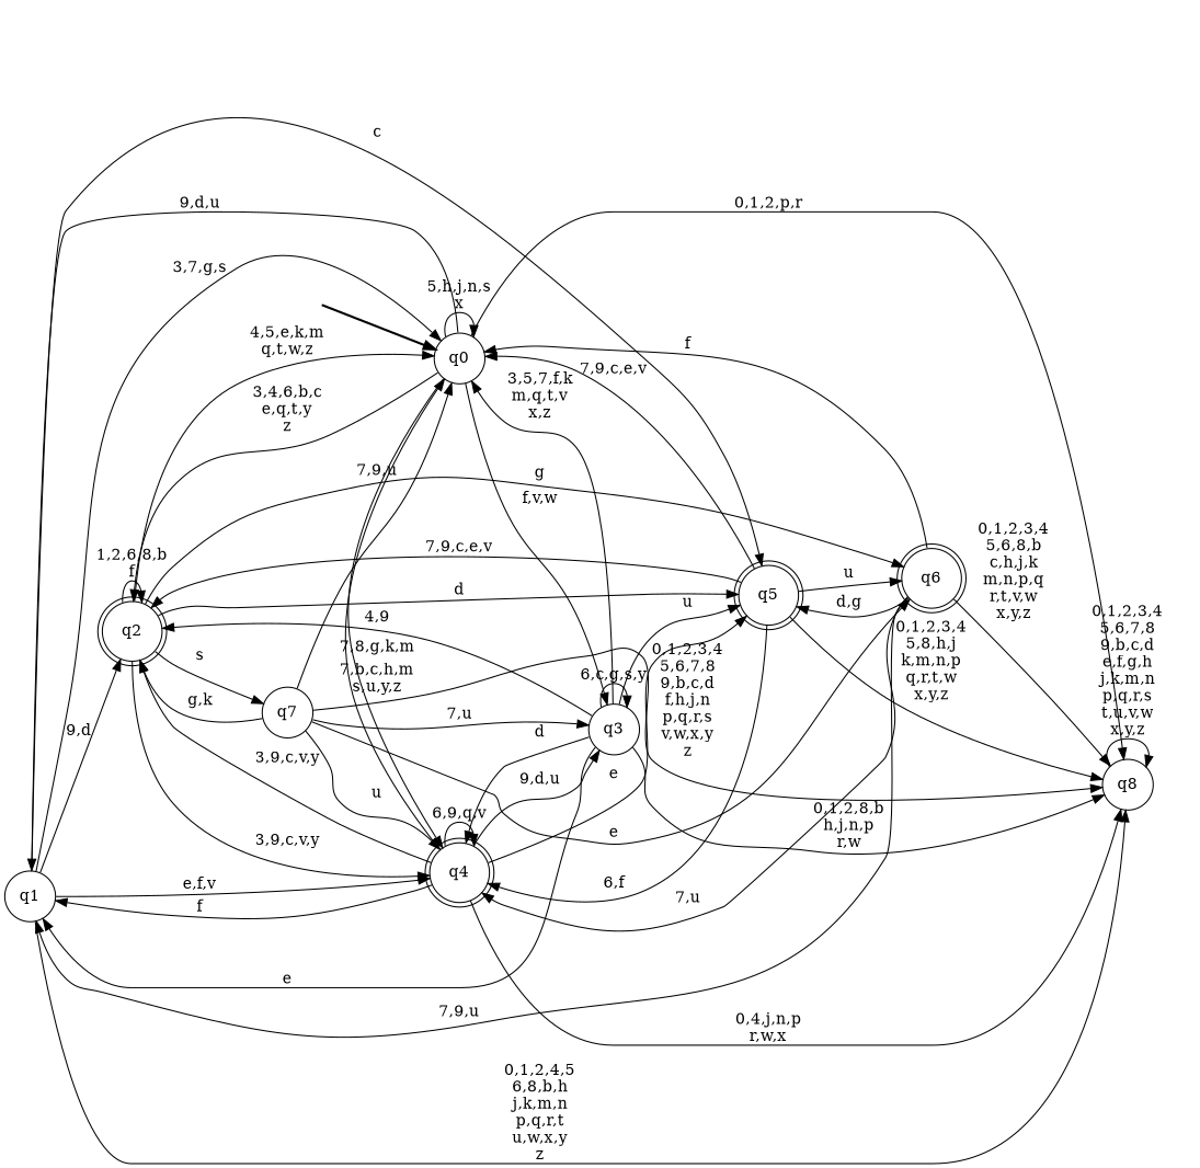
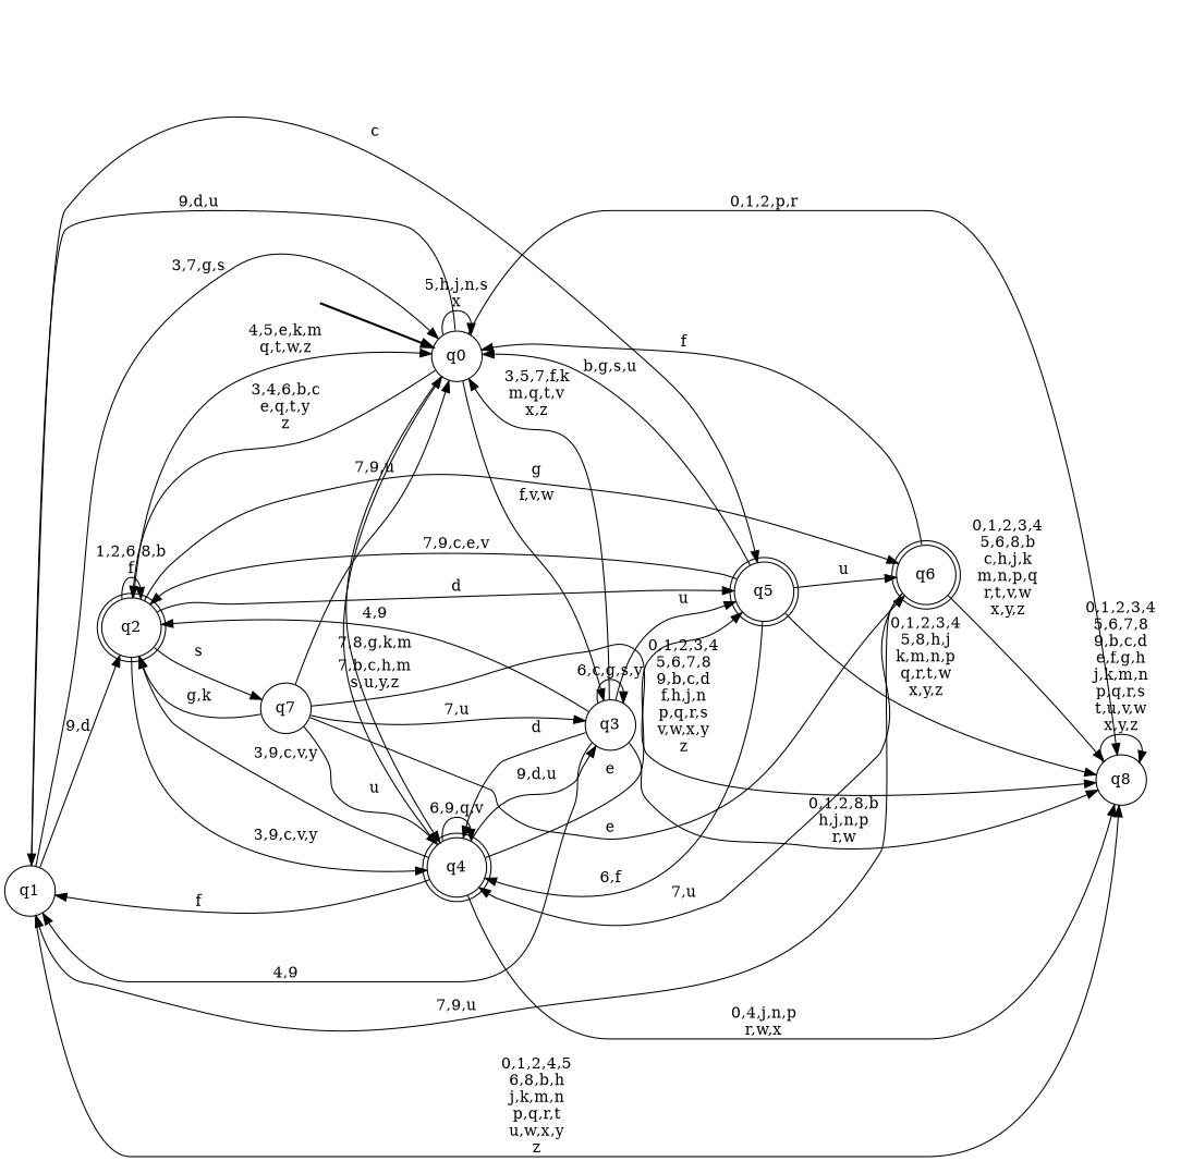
  digraph {
    rankdir=LR
    node [shape=circle style=filled color=black fillcolor=white]
    __start0 [height=0 shape=none style=invis width=0 color="" fillcolor=""]
    n2 [label=q0]
    n3 [label=q1]
    n4 [label=q2 shape=doublecircle style="rounded,filled"]
    n5 [label=q3]
    n6 [label=q4 shape=doublecircle style="rounded,filled"]
    n7 [label=q8]
    n8 [label=q5 shape=doublecircle style="rounded,filled"]
    n9 [label=q6 shape=doublecircle style="rounded,filled"]
    n10 [label=q7]
    subgraph cluster_1 {
      nodesep=0.15
      ranksep=0.15
      style=invis
      __start0
      n2
    }
    __start0 -> n2 [penwidth=2]
    n2 -> n2 [label="5,h,j,n,s\nx"]
    n2 -> n3 [label="9,d,u"]
    n2 -> n4 [label="3,4,6,b,c\ne,q,t,y\nz"]
    n2 -> n5 [label="f,v,w"]
    n2 -> n6 [label="7,8,g,k,m"]
    n2 -> n7 [label="0,1,2,p,r"]
    n3 -> n2 [label="3,7,g,s"]
    n3 -> n4 [label="9,d"]
-   n3 -> n6 [label="e,f,v"]
    n3 -> n7 [label="0,1,2,4,5\n6,8,b,h\nj,k,m,n\np,q,r,t\nu,w,x,y\nz"]
    n3 -> n8 [label=c]
    n4 -> n2 [label="4,5,e,k,m\nq,t,w,z"]
    n4 -> n4 [label="1,2,6,8,b\nf"]
    n4 -> n6 [label="3,9,c,v,y"]
    n4 -> n8 [label=d]
    n4 -> n9 [label=g]
    n4 -> n10 [label=s]
    n5 -> n2 [label="3,5,7,f,k\nm,q,t,v\nx,z"]
-   n5 -> n3 [label=e]
+   n5 -> n3 [label="4,9"]
    n5 -> n4 [label="4,9"]
    n5 -> n5 [label="6,c,g,s,y"]
    n5 -> n6 [label=d]
    n5 -> n7 [label="0,1,2,8,b\nh,j,n,p\nr,w"]
    n5 -> n8 [label=u]
    n6 -> n2 [label="7,b,c,h,m\ns,u,y,z"]
    n6 -> n3 [label=f]
    n6 -> n4 [label="3,9,c,v,y"]
    n6 -> n5 [label="9,d,u"]
    n6 -> n6 [label="6,9,q,v"]
    n6 -> n7 [label="0,4,j,n,p\nr,w,x"]
    n6 -> n8 [label=e]
    n7 -> n7 [label="0,1,2,3,4\n5,6,7,8\n9,b,c,d\ne,f,g,h\nj,k,m,n\np,q,r,s\nt,u,v,w\nx,y,z"]
-   n8 -> n2 [label="7,9,c,e,v"]
+   n8 -> n2 [label="b,g,s,u"]
    n8 -> n4 [label="7,9,c,e,v"]
    n8 -> n6 [label="6,f"]
    n8 -> n7 [label="0,1,2,3,4\n5,8,h,j\nk,m,n,p\nq,r,t,w\nx,y,z"]
    n8 -> n9 [label=u]
    n9 -> n2 [label=f]
    n9 -> n3 [label="7,9,u"]
    n9 -> n6 [label="7,u"]
    n9 -> n7 [label="0,1,2,3,4\n5,6,8,b\nc,h,j,k\nm,n,p,q\nr,t,v,w\nx,y,z"]
-   n9 -> n8 [label="d,g"]
    n10 -> n2 [label="7,9,u"]
    n10 -> n4 [label="g,k"]
    n10 -> n5 [label="7,u"]
    n10 -> n6 [label=u]
    n10 -> n7 [label="0,1,2,3,4\n5,6,7,8\n9,b,c,d\nf,h,j,n\np,q,r,s\nv,w,x,y\nz"]
    n10 -> n9 [label=e]
  }
